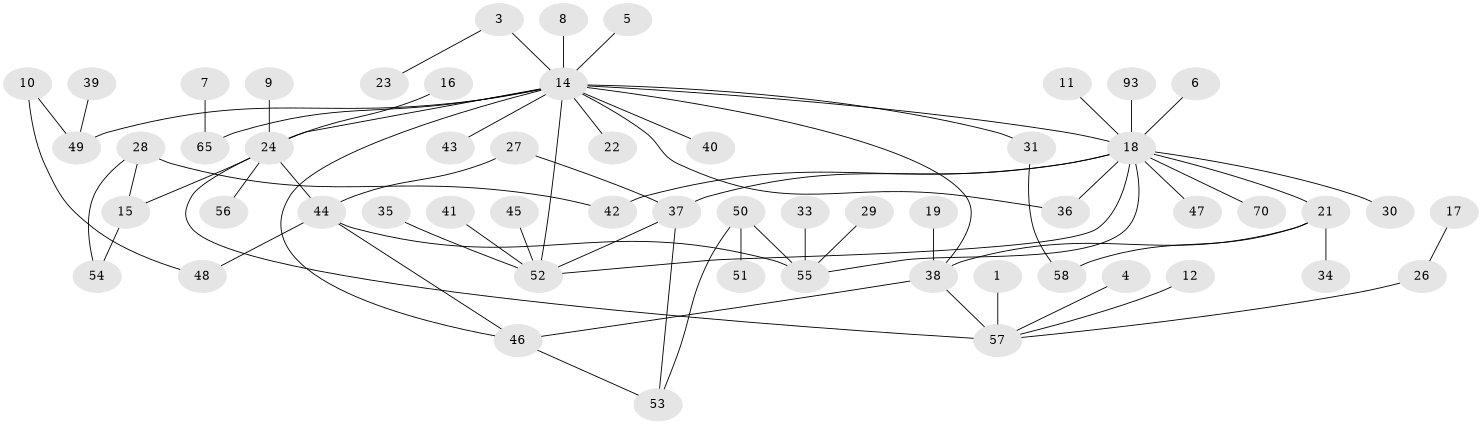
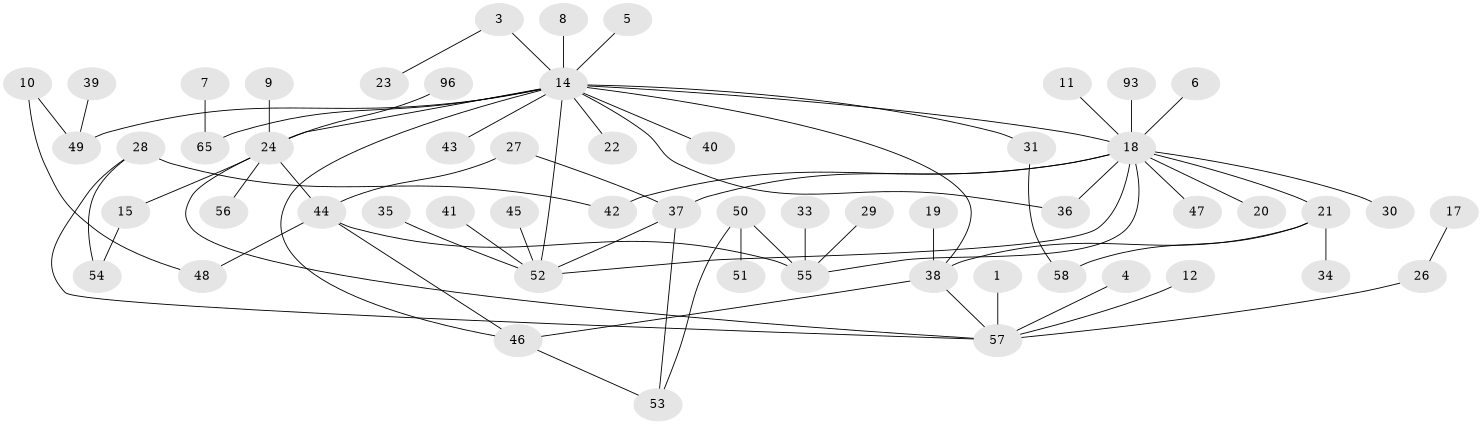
  graph {
    node [color=gray90 style=filled]
    edge [weight=1.0]
    1
    57
    14
    18
    n5 [label=65]
    24
    49
    22
    31
    36
    38
    40
    43
    46
    52
    3
    23
    4
    5
    6
-   20 [label=70]
+   20
    21
    30
    37
    42
    47
    55
    7
    8
    9
    15
    44
    56
    10
    48
    11
    12
    n38 [label=93]
    58
    53
    54
-   16
+   16 [label=96]
    17
    26
    34
    19
    27
    28
    29
    33
    35
    39
    41
    45
    50
    51
    1 -- 57
    14 -- 18
    14 -- n5
    14 -- 24
    14 -- 49
    14 -- 22
    14 -- 31
    14 -- 36
    14 -- 38
    14 -- 40
    14 -- 43
    14 -- 46
    14 -- 52
    18 -- 36
    18 -- 52
    18 -- 20
    18 -- 21
    18 -- 30
    18 -- 37
    18 -- 42
    18 -- 47
    18 -- 55
    24 -- 57
    24 -- 15
    24 -- 44
    24 -- 56
    31 -- 58
    38 -- 57
    38 -- 46
    46 -- 53
    3 -- 14 [weight=2.0]
    3 -- 23
    4 -- 57
    5 -- 14
    6 -- 18
    21 -- 38
    21 -- 58
    21 -- 34
    37 -- 52
    37 -- 53
    7 -- n5
    8 -- 14
    9 -- 24
    15 -- 54
    44 -- 46
    44 -- 55
    44 -- 48
    10 -- 49
    10 -- 48
    11 -- 18
    12 -- 57
    n38 -- 18
    16 -- 24
    17 -- 26
    26 -- 57
    19 -- 38
    27 -- 37
    27 -- 44
-   28 -- 15
+   28 -- 57
    28 -- 42
    28 -- 54
    29 -- 55
    33 -- 55
    35 -- 52
    39 -- 49
    41 -- 52
    45 -- 52
    50 -- 55
    50 -- 53
    50 -- 51
  }
